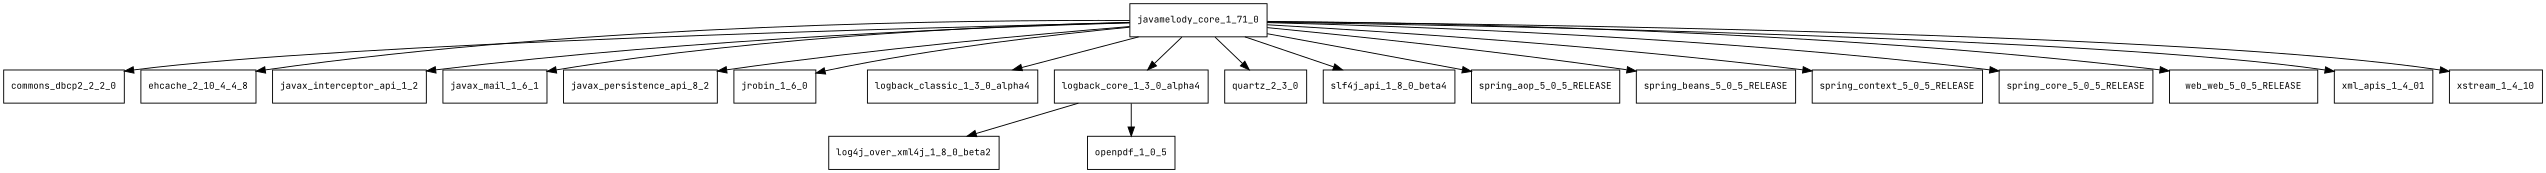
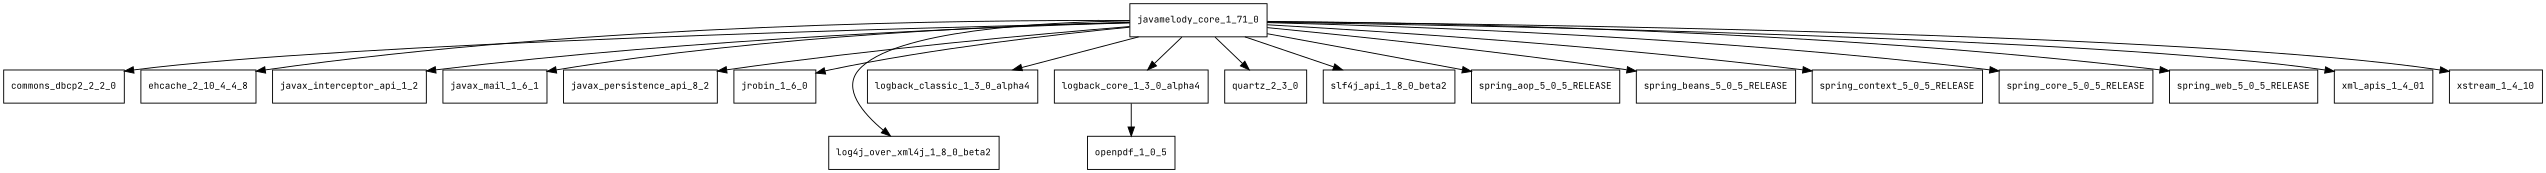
  digraph {
    fontname="JetBrains Mono"
    node [fontname="JetBrains Mono" fontsize=10.0 shape=box]
    edge [fontname="JetBrains Mono"]
    javamelody_core_1_71_0
    commons_dbcp2_2_2_0
    ehcache_2_10_4_4_8
    javax_interceptor_api_1_2
    javax_mail_1_6_1
    n6 [label=javax_persistence_api_8_2]
    jrobin_1_6_0
    n8 [label=log4j_over_xml4j_1_8_0_beta2]
    logback_classic_1_3_0_alpha4
    logback_core_1_3_0_alpha4
    quartz_2_3_0
-   slf4j_api_1_8_0_beta2 [label=slf4j_api_1_8_0_beta4]
+   slf4j_api_1_8_0_beta2
    spring_aop_5_0_5_RELEASE
    spring_beans_5_0_5_RELEASE
    spring_context_5_0_5_RELEASE
    spring_core_5_0_5_RELEASE
-   spring_web_5_0_5_RELEASE [label=web_web_5_0_5_RELEASE]
+   spring_web_5_0_5_RELEASE
    xml_apis_1_4_01
    xstream_1_4_10
    openpdf_1_0_5
    javamelody_core_1_71_0 -> commons_dbcp2_2_2_0
    javamelody_core_1_71_0 -> ehcache_2_10_4_4_8
    javamelody_core_1_71_0 -> javax_interceptor_api_1_2
    javamelody_core_1_71_0 -> javax_mail_1_6_1
    javamelody_core_1_71_0 -> n6
    javamelody_core_1_71_0 -> jrobin_1_6_0
-   logback_core_1_3_0_alpha4 -> n8
+   javamelody_core_1_71_0 -> n8
    javamelody_core_1_71_0 -> logback_classic_1_3_0_alpha4
    javamelody_core_1_71_0 -> logback_core_1_3_0_alpha4
    javamelody_core_1_71_0 -> quartz_2_3_0
    javamelody_core_1_71_0 -> slf4j_api_1_8_0_beta2
    javamelody_core_1_71_0 -> spring_aop_5_0_5_RELEASE
    javamelody_core_1_71_0 -> spring_beans_5_0_5_RELEASE
    javamelody_core_1_71_0 -> spring_context_5_0_5_RELEASE
    javamelody_core_1_71_0 -> spring_core_5_0_5_RELEASE
    javamelody_core_1_71_0 -> spring_web_5_0_5_RELEASE
    javamelody_core_1_71_0 -> xml_apis_1_4_01
    javamelody_core_1_71_0 -> xstream_1_4_10
    logback_core_1_3_0_alpha4 -> openpdf_1_0_5
  }
